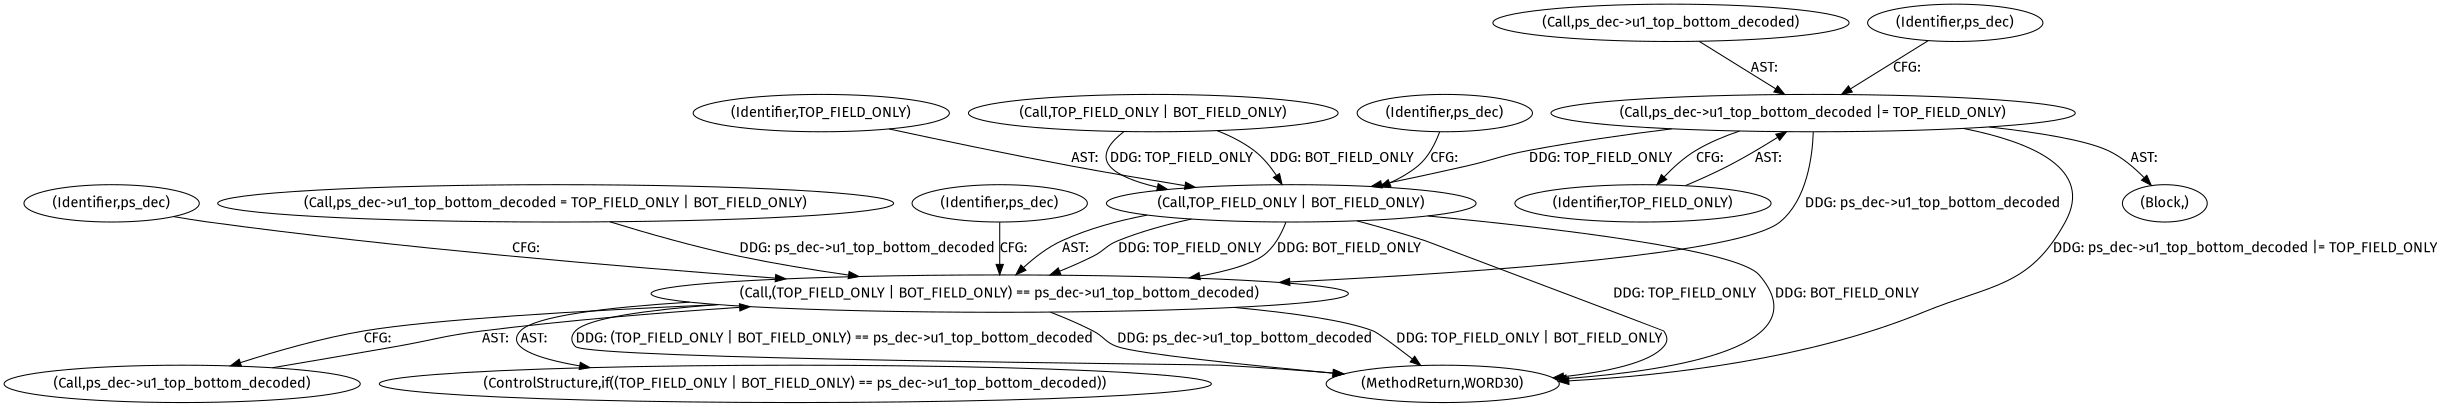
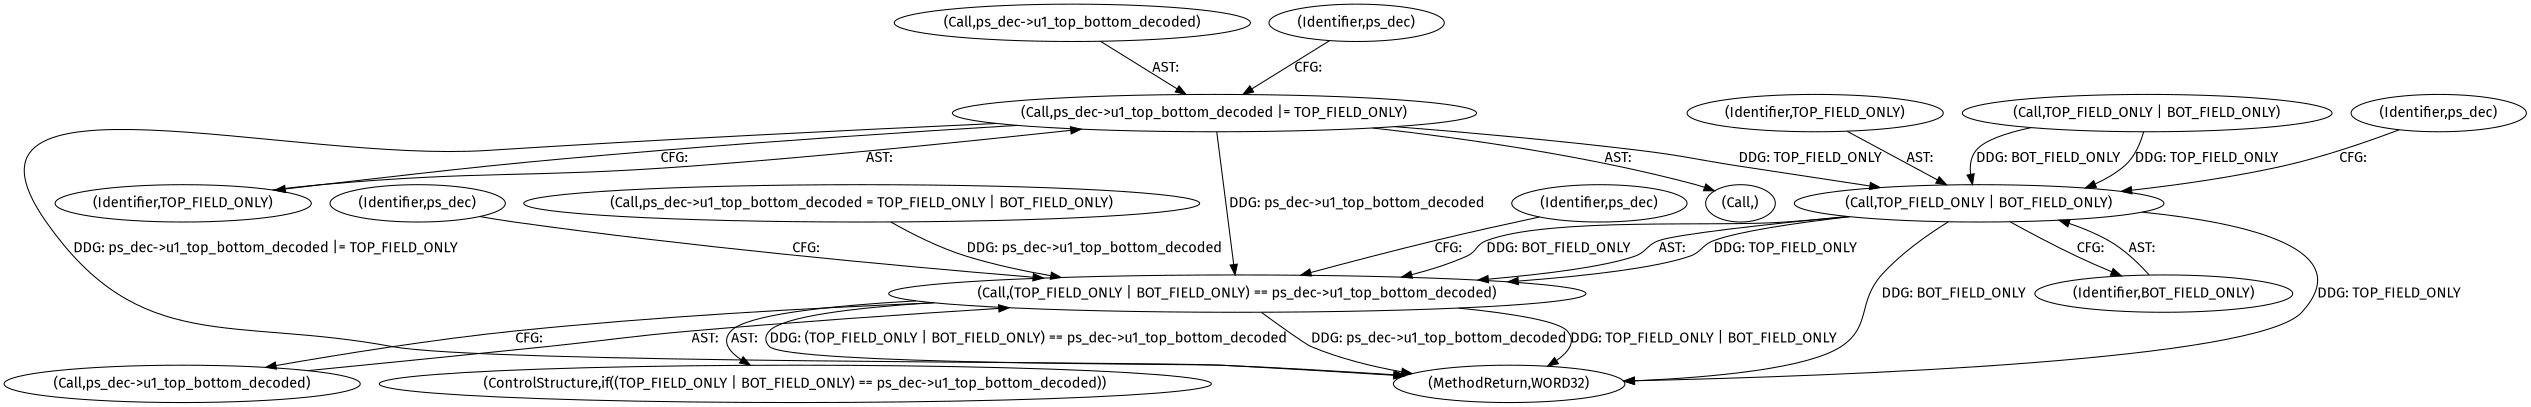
  digraph {
    fontname="Fira Sans"
    node [fontname="Fira Sans"]
    edge [fontname="Fira Sans"]
    n1 [label="(Call,ps_dec->u1_top_bottom_decoded |= TOP_FIELD_ONLY)"]
    n2 [label="(Call,TOP_FIELD_ONLY | BOT_FIELD_ONLY)"]
    n3 [label="(Call,(TOP_FIELD_ONLY | BOT_FIELD_ONLY) == ps_dec->u1_top_bottom_decoded)"]
-   n4 [label="(MethodReturn,WORD30)"]
-   n5 [label="(Block,)"]
+   n4 [label="(MethodReturn,WORD32)"]
+   n5 [label="(Call,)"]
    n6 [label="(Identifier,TOP_FIELD_ONLY)"]
+   n7 [label="(Identifier,BOT_FIELD_ONLY)"]
    n8 [label="(Call,ps_dec->u1_top_bottom_decoded)"]
    n9 [label="(ControlStructure,if((TOP_FIELD_ONLY | BOT_FIELD_ONLY) == ps_dec->u1_top_bottom_decoded))"]
    n10 [label="(Identifier,TOP_FIELD_ONLY)"]
    n11 [label="(Call,TOP_FIELD_ONLY | BOT_FIELD_ONLY)"]
    n12 [label="(Identifier,ps_dec)"]
    n13 [label="(Identifier,ps_dec)"]
    n14 [label="(Call,ps_dec->u1_top_bottom_decoded)"]
    n15 [label="(Call,ps_dec->u1_top_bottom_decoded = TOP_FIELD_ONLY | BOT_FIELD_ONLY)"]
    n16 [label="(Identifier,ps_dec)"]
    n17 [label="(Identifier,ps_dec)"]
    n1 -> n2 [label="DDG: TOP_FIELD_ONLY"]
    n1 -> n3 [label="DDG: ps_dec->u1_top_bottom_decoded"]
    n1 -> n4 [label="DDG: ps_dec->u1_top_bottom_decoded |= TOP_FIELD_ONLY"]
    n1 -> n5 [label="AST: "]
    n1 -> n6 [label="CFG: "]
    n2 -> n3 [label="AST: "]
    n2 -> n3 [label="DDG: TOP_FIELD_ONLY"]
    n2 -> n3 [label="DDG: BOT_FIELD_ONLY"]
    n2 -> n4 [label="DDG: TOP_FIELD_ONLY"]
    n2 -> n4 [label="DDG: BOT_FIELD_ONLY"]
+   n2 -> n7 [label="CFG: "]
    n3 -> n4 [label="DDG: (TOP_FIELD_ONLY | BOT_FIELD_ONLY) == ps_dec->u1_top_bottom_decoded"]
    n3 -> n4 [label="DDG: ps_dec->u1_top_bottom_decoded"]
    n3 -> n4 [label="DDG: TOP_FIELD_ONLY | BOT_FIELD_ONLY"]
    n3 -> n8 [label="CFG: "]
    n3 -> n9 [label="AST: "]
    n6 -> n1 [label="AST: "]
+   n7 -> n2 [label="AST: "]
    n8 -> n3 [label="AST: "]
    n10 -> n2 [label="AST: "]
    n11 -> n2 [label="DDG: TOP_FIELD_ONLY"]
    n11 -> n2 [label="DDG: BOT_FIELD_ONLY"]
    n12 -> n2 [label="CFG: "]
    n13 -> n3 [label="CFG: "]
    n14 -> n1 [label="AST: "]
    n15 -> n3 [label="DDG: ps_dec->u1_top_bottom_decoded"]
    n16 -> n3 [label="CFG: "]
    n17 -> n1 [label="CFG: "]
  }
